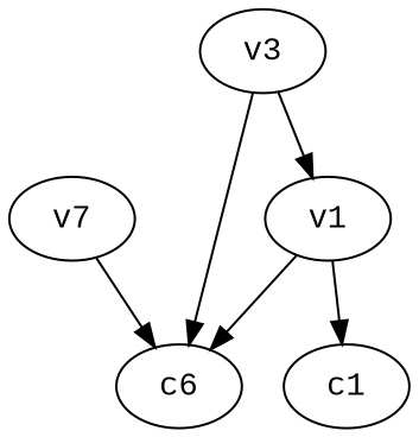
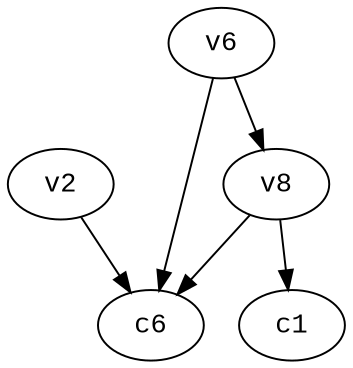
  strict digraph {
    fontname="Liberation Mono"
    node [fontname="Liberation Mono"]
    edge [fontname="Liberation Mono" weight=1]
-   v1
+   v1 [label=v8]
    c1
    n3 [label=c6]
-   v2 [label=v7]
-   v3
+   v2
+   v3 [label=v6]
    v1 -> c1
    v1 -> n3
    v2 -> n3
    v3 -> v1
    v3 -> n3
  }
